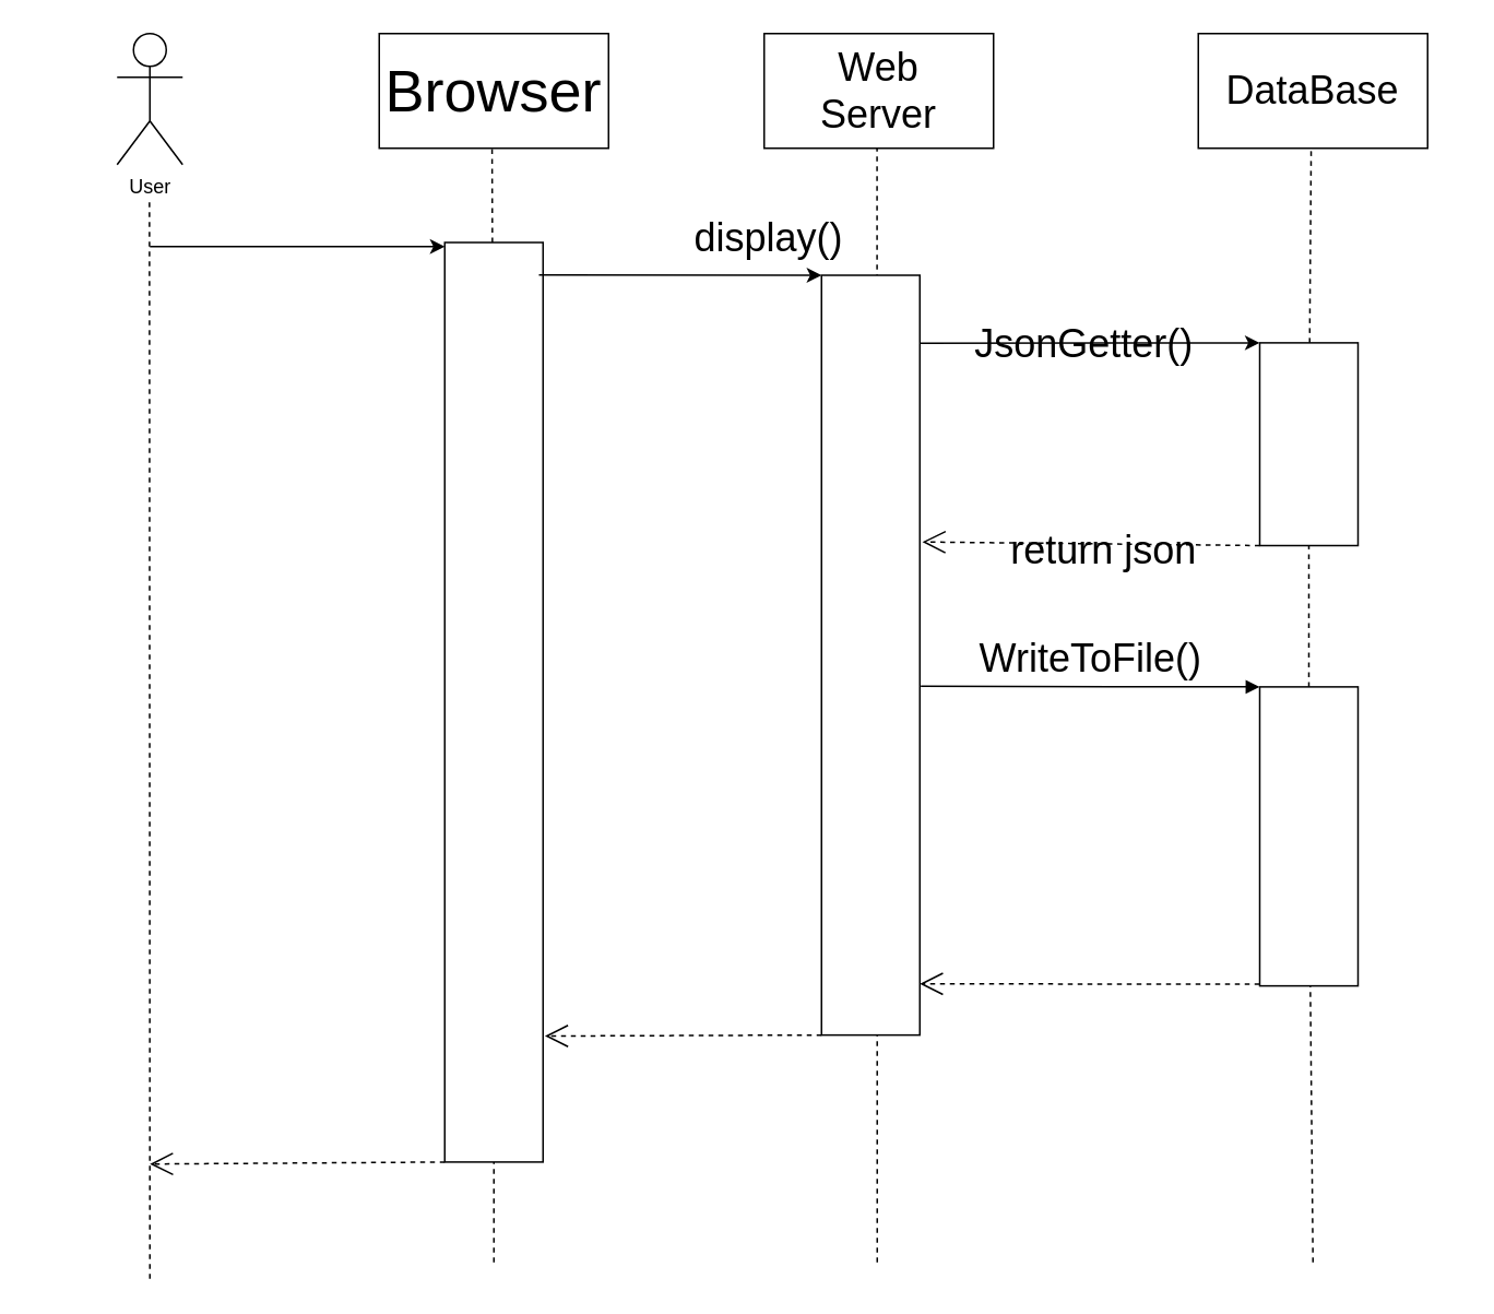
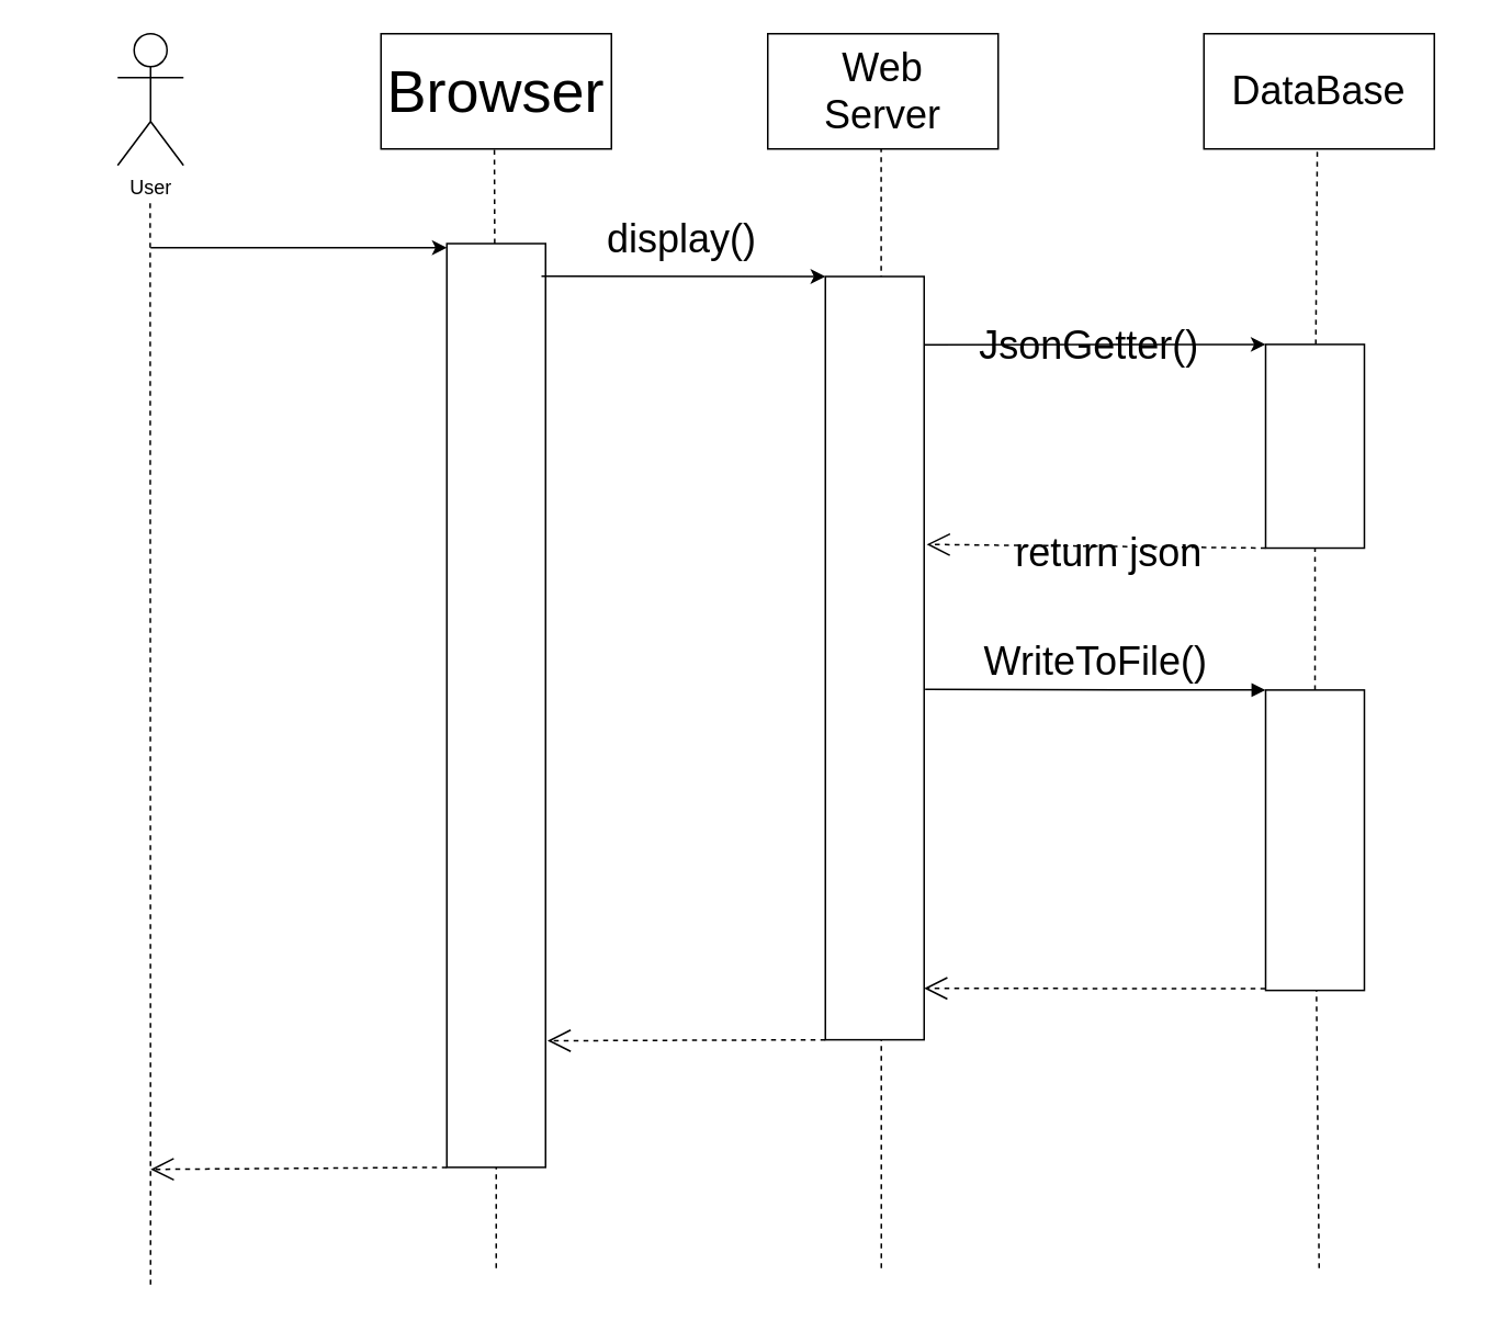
  <mxCell id="0" />
  <mxCell id="1" parent="0" />
  <mxCell id="2" value="&lt;div&gt;User&lt;/div&gt;" style="shape=umlActor;verticalLabelPosition=bottom;verticalAlign=top;html=1;outlineConnect=0;" vertex="1" parent="1"><mxGeometry x="71" y="20" width="40" height="80" as="geometry" /></mxCell>
  <mxCell id="3" value="" style="endArrow=none;dashed=1;html=1;rounded=0;" edge="1" parent="1"><mxGeometry width="50" height="50" relative="1" as="geometry"><mxPoint x="91" y="780" as="sourcePoint" /><mxPoint x="90.74" y="120" as="targetPoint" /></mxGeometry></mxCell>
  <mxCell id="4" value="" style="rounded=0;whiteSpace=wrap;html=1;" vertex="1" parent="1"><mxGeometry x="231" y="20" width="140" height="70" as="geometry" /></mxCell>
  <mxCell id="5" value="&lt;font style=&quot;font-size: 36px&quot;&gt;Browser&lt;/font&gt;" style="text;html=1;strokeColor=none;fillColor=none;align=center;verticalAlign=middle;whiteSpace=wrap;rounded=0;" vertex="1" parent="1"><mxGeometry x="246" y="30" width="110" height="50" as="geometry" /></mxCell>
  <mxCell id="6" value="" style="endArrow=none;dashed=1;html=1;rounded=0;startArrow=none;" edge="1" parent="1" source="13"><mxGeometry width="50" height="50" relative="1" as="geometry"><mxPoint x="301" y="1090" as="sourcePoint" /><mxPoint x="299.89" y="90" as="targetPoint" /></mxGeometry></mxCell>
  <mxCell id="7" value="" style="rounded=0;whiteSpace=wrap;html=1;" vertex="1" parent="1"><mxGeometry x="466" y="20" width="140" height="70" as="geometry" /></mxCell>
  <mxCell id="8" value="&lt;font style=&quot;font-size: 24px&quot;&gt;Web Server&lt;/font&gt;" style="text;html=1;strokeColor=none;fillColor=none;align=center;verticalAlign=middle;whiteSpace=wrap;rounded=0;" vertex="1" parent="1"><mxGeometry x="481" y="30" width="110" height="50" as="geometry" /></mxCell>
  <mxCell id="9" value="" style="endArrow=none;dashed=1;html=1;rounded=0;" edge="1" parent="1"><mxGeometry width="50" height="50" relative="1" as="geometry"><mxPoint x="535" y="770" as="sourcePoint" /><mxPoint x="534.89" y="90" as="targetPoint" /></mxGeometry></mxCell>
  <mxCell id="10" value="" style="rounded=0;whiteSpace=wrap;html=1;" vertex="1" parent="1"><mxGeometry x="731" y="20" width="140" height="70" as="geometry" /></mxCell>
  <mxCell id="11" value="&lt;font style=&quot;font-size: 24px&quot;&gt;DataBase&lt;/font&gt;" style="text;html=1;strokeColor=none;fillColor=none;align=center;verticalAlign=middle;whiteSpace=wrap;rounded=0;" vertex="1" parent="1"><mxGeometry x="746" y="30" width="110" height="50" as="geometry" /></mxCell>
  <mxCell id="12" value="" style="endArrow=none;dashed=1;html=1;rounded=0;startArrow=none;" edge="1" parent="1" source="16"><mxGeometry width="50" height="50" relative="1" as="geometry"><mxPoint x="801" y="1090" as="sourcePoint" /><mxPoint x="799.89" y="90" as="targetPoint" /></mxGeometry></mxCell>
  <mxCell id="13" value="" style="rounded=0;whiteSpace=wrap;html=1;fontSize=24;rotation=90;" vertex="1" parent="1"><mxGeometry x="20.38" y="398.13" width="561.25" height="60" as="geometry" /></mxCell>
  <mxCell id="14" value="" style="endArrow=none;dashed=1;html=1;rounded=0;" edge="1" parent="1" target="13"><mxGeometry width="50" height="50" relative="1" as="geometry"><mxPoint x="301" y="770" as="sourcePoint" /><mxPoint x="299.89" y="90" as="targetPoint" /></mxGeometry></mxCell>
  <mxCell id="15" value="" style="rounded=0;whiteSpace=wrap;html=1;fontSize=24;rotation=90;" vertex="1" parent="1"><mxGeometry x="299.13" y="369.38" width="463.75" height="60" as="geometry" /></mxCell>
  <mxCell id="16" value="" style="rounded=0;whiteSpace=wrap;html=1;fontSize=24;rotation=90;" vertex="1" parent="1"><mxGeometry x="736.63" y="240.63" width="123.75" height="60" as="geometry" /></mxCell>
  <mxCell id="17" value="" style="endArrow=none;dashed=1;html=1;rounded=0;startArrow=none;" edge="1" parent="1" source="25" target="16"><mxGeometry width="50" height="50" relative="1" as="geometry"><mxPoint x="801" y="1090" as="sourcePoint" /><mxPoint x="799.89" y="90" as="targetPoint" /></mxGeometry></mxCell>
  <mxCell id="18" value="" style="endArrow=classic;html=1;rounded=0;fontSize=24;entryX=0;entryY=1;entryDx=0;entryDy=0;exitX=0.158;exitY=0;exitDx=0;exitDy=0;exitPerimeter=0;" edge="1" parent="1" target="15"><mxGeometry width="50" height="50" relative="1" as="geometry"><mxPoint x="328.5" y="167.33" as="sourcePoint" /><mxPoint x="488.5" y="170" as="targetPoint" /><Array as="points" /></mxGeometry></mxCell>
- <mxCell id="19" value="display()" style="text;html=1;strokeColor=none;fillColor=none;align=center;verticalAlign=middle;whiteSpace=wrap;rounded=0;fontSize=24;" vertex="1" parent="1"><mxGeometry x="403.5" y="130" width="130" height="30" as="geometry" /></mxCell>
+ <mxCell id="19" value="display()" style="text;html=1;strokeColor=none;fillColor=none;align=center;verticalAlign=middle;whiteSpace=wrap;rounded=0;fontSize=24;" vertex="1" parent="1"><mxGeometry x="348.5" y="130" width="130" height="30" as="geometry" /></mxCell>
  <mxCell id="20" value="" style="endArrow=classic;html=1;rounded=0;fontSize=24;entryX=0;entryY=1;entryDx=0;entryDy=0;" edge="1" parent="1" target="16"><mxGeometry width="50" height="50" relative="1" as="geometry"><mxPoint x="561" y="209" as="sourcePoint" /><mxPoint x="741" y="250.17" as="targetPoint" /><Array as="points" /></mxGeometry></mxCell>
  <mxCell id="21" value="JsonGetter()" style="text;html=1;strokeColor=none;fillColor=none;align=center;verticalAlign=middle;whiteSpace=wrap;rounded=0;fontSize=24;" vertex="1" parent="1"><mxGeometry x="578.5" y="195" width="165" height="30" as="geometry" /></mxCell>
  <mxCell id="22" value="return json" style="text;html=1;strokeColor=none;fillColor=none;align=center;verticalAlign=middle;whiteSpace=wrap;rounded=0;fontSize=24;" vertex="1" parent="1"><mxGeometry x="601" y="320.63" width="145" height="30" as="geometry" /></mxCell>
  <mxCell id="23" value="" style="endArrow=open;endSize=12;dashed=1;html=1;rounded=0;fontSize=24;exitX=1;exitY=1;exitDx=0;exitDy=0;entryX=0.351;entryY=-0.026;entryDx=0;entryDy=0;entryPerimeter=0;" edge="1" parent="1" source="16" target="15"><mxGeometry width="160" relative="1" as="geometry"><mxPoint x="761" y="390" as="sourcePoint" /><mxPoint x="561" y="391" as="targetPoint" /></mxGeometry></mxCell>
  <mxCell id="24" value="WriteToFile()" style="html=1;verticalAlign=bottom;endArrow=block;rounded=0;fontSize=24;entryX=0;entryY=1;entryDx=0;entryDy=0;exitX=0.541;exitY=-0.01;exitDx=0;exitDy=0;exitPerimeter=0;" edge="1" parent="1" source="15" target="25"><mxGeometry width="80" relative="1" as="geometry"><mxPoint x="881" y="600" as="sourcePoint" /><mxPoint x="731" y="545" as="targetPoint" /></mxGeometry></mxCell>
  <mxCell id="25" value="" style="rounded=0;whiteSpace=wrap;html=1;fontSize=24;rotation=90;" vertex="1" parent="1"><mxGeometry x="707.25" y="480" width="182.5" height="60" as="geometry" /></mxCell>
  <mxCell id="26" value="" style="endArrow=none;dashed=1;html=1;rounded=0;" edge="1" parent="1" target="25"><mxGeometry width="50" height="50" relative="1" as="geometry"><mxPoint x="801" y="770" as="sourcePoint" /><mxPoint x="798.789" y="391.25" as="targetPoint" /></mxGeometry></mxCell>
  <mxCell id="27" value="" style="endArrow=classic;html=1;rounded=0;fontSize=24;" edge="1" parent="1"><mxGeometry width="50" height="50" relative="1" as="geometry"><mxPoint x="91" y="150" as="sourcePoint" /><mxPoint x="271" y="150" as="targetPoint" /><Array as="points" /></mxGeometry></mxCell>
  <mxCell id="28" value="" style="endArrow=open;endSize=12;dashed=1;html=1;rounded=0;fontSize=24;exitX=1;exitY=1;exitDx=0;exitDy=0;entryX=0.301;entryY=-0.003;entryDx=0;entryDy=0;entryPerimeter=0;" edge="1" parent="1"><mxGeometry width="160" relative="1" as="geometry"><mxPoint x="768.325" y="600.205" as="sourcePoint" /><mxPoint x="561" y="599.997" as="targetPoint" /></mxGeometry></mxCell>
  <mxCell id="29" value="" style="endArrow=open;endSize=12;dashed=1;html=1;rounded=0;fontSize=24;exitX=1;exitY=1;exitDx=0;exitDy=0;entryX=0.863;entryY=-0.019;entryDx=0;entryDy=0;entryPerimeter=0;" edge="1" parent="1" source="15" target="13"><mxGeometry width="160" relative="1" as="geometry"><mxPoint x="497.165" y="630.205" as="sourcePoint" /><mxPoint x="329.84" y="630" as="targetPoint" /></mxGeometry></mxCell>
  <mxCell id="30" value="" style="endArrow=open;endSize=12;dashed=1;html=1;rounded=0;fontSize=24;exitX=1;exitY=1;exitDx=0;exitDy=0;" edge="1" parent="1" source="13"><mxGeometry width="160" relative="1" as="geometry"><mxPoint x="268" y="700" as="sourcePoint" /><mxPoint x="91" y="710" as="targetPoint" /></mxGeometry></mxCell>
